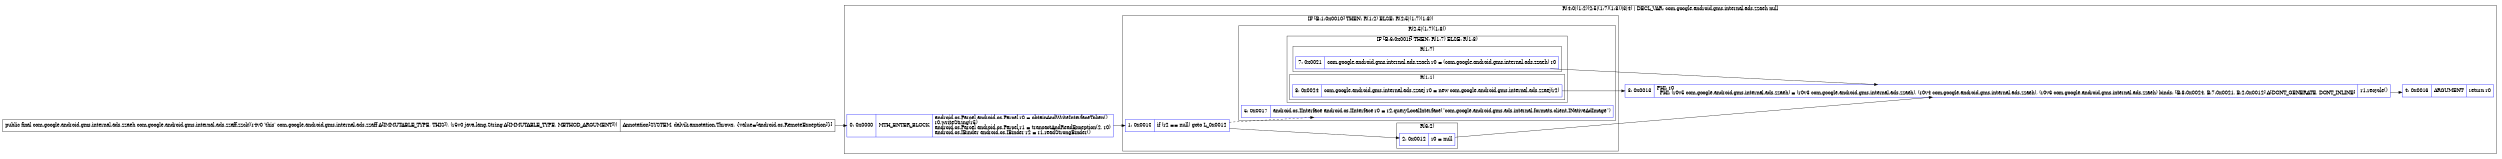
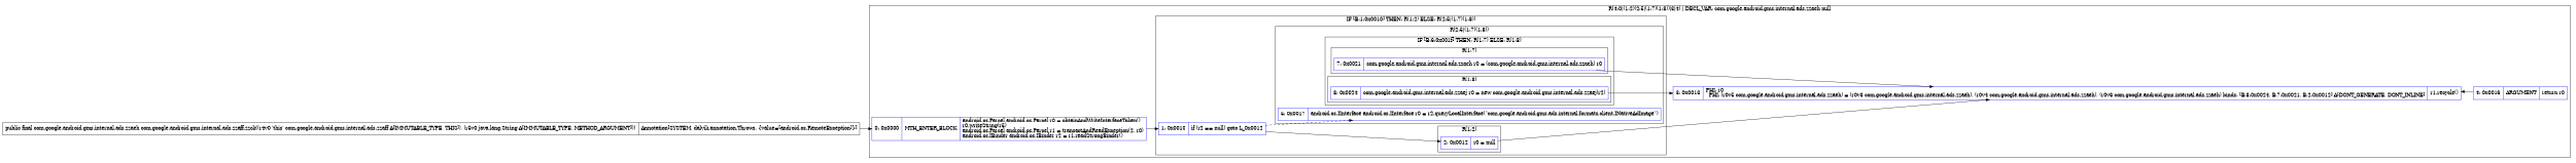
  digraph {
    rankdir=LR
    node [color=blue shape=record]
    n1 [label="{2\:\ 0x0012|r0 = null\l}"]
    n2 [label="{7\:\ 0x0021|com.google.android.gms.internal.ads.zzaeh r0 = (com.google.android.gms.internal.ads.zzaeh) r0\l}"]
    n3 [label="{8\:\ 0x0024|com.google.android.gms.internal.ads.zzaej r0 = new com.google.android.gms.internal.ads.zzaej(r2)\l}"]
    n4 [label="{5\:\ 0x0017|android.os.IInterface android.os.IInterface r0 = r2.queryLocalInterface(\"com.google.android.gms.ads.internal.formats.client.INativeAdImage\")\l}"]
    n5 [label="{1\:\ 0x0010|if (r2 == null) goto L_0x0012\l}"]
    n6 [label="{0\:\ 0x0000|MTH_ENTER_BLOCK\l|android.os.Parcel android.os.Parcel r0 = obtainAndWriteInterfaceToken()\lr0.writeString(r5)\landroid.os.Parcel android.os.Parcel r1 = transactAndReadException(2, r0)\landroid.os.IBinder android.os.IBinder r2 = r1.readStrongBinder()\l}"]
    n7 [label="{3\:\ 0x0013|PHI: r0 \l  PHI: (r0v5 com.google.android.gms.internal.ads.zzaeh) = (r0v3 com.google.android.gms.internal.ads.zzaeh), (r0v4 com.google.android.gms.internal.ads.zzaeh), (r0v6 com.google.android.gms.internal.ads.zzaeh) binds: [B:8:0x0024, B:7:0x0021, B:2:0x0012] A[DONT_GENERATE, DONT_INLINE]\l|r1.recycle()\l}"]
    n8 [label="{4\:\ 0x0016|ARGUMENT\l|return r0\l}"]
    n9 [label="{public final com.google.android.gms.internal.ads.zzaeh com.google.android.gms.internal.ads.zzaff.zzck((r4v0 'this' com.google.android.gms.internal.ads.zzaff A[IMMUTABLE_TYPE, THIS]), (r5v0 java.lang.String A[IMMUTABLE_TYPE, METHOD_ARGUMENT]))  | Annotation[SYSTEM, dalvik.annotation.Throws, \{value=[android.os.RemoteException]\}]\l}" color=""]
    subgraph cluster_1 {
      label="R(4:0|(1:2)(2:5|(1:7)(1:8))|3|4) | DECL_VAR: com.google.android.gms.internal.ads.zzaeh null\l"
      n6
      n7
      n8
      subgraph cluster_2 {
        label="IF [B:1:0x0010] THEN: R(1:2) ELSE: R(2:5|(1:7)(1:8))"
        n5
        subgraph cluster_3 {
-         label="R(6:2)"
+         label="R(1:2)"
          n1
        }
        subgraph cluster_4 {
          label="R(2:5|(1:7)(1:8))"
          n4
          subgraph cluster_5 {
            label="IF [B:6:0x001f] THEN: R(1:7) ELSE: R(1:8)"
            subgraph cluster_6 {
              label="R(1:7)"
              n2
            }
            subgraph cluster_7 {
-             label="R(1:1)"
+             label="R(1:8)"
              n3
            }
          }
        }
      }
    }
    n1 -> n7
    n2 -> n7
    n3 -> n7
    n5 -> n1
    n5 -> n4 [style=dashed]
    n6 -> n5
-   n7 -> n8
+   n8 -> n7
    n9 -> n6
  }
